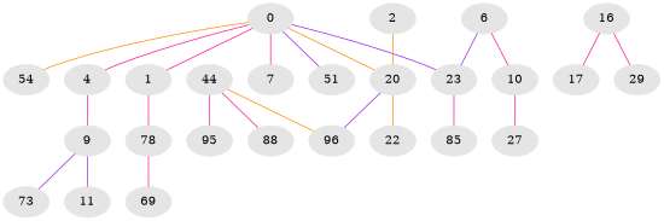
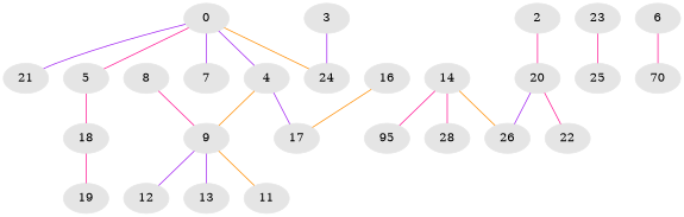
  graph {
    node [color=gray90 style=filled]
    edge [color=deeppink weight=1.0]
    n1 [label=0]
    4
-   5 [label=1]
+   5
    7
    20
-   21 [label=51]
+   21
    23
-   24 [label=54]
+   24
    9
    17
-   18 [label=78]
-   26 [label=96]
+   18
+   26
    22
-   25 [label=85]
+   25
    2
+   3
    11
-   13 [label=73]
-   19 [label=69]
+   12
+   13
+   19
    6
-   10
-   27
+   10 [label=70]
+   8
    n25 [label=95]
-   14 [label=44]
-   28 [label=88]
+   14
+   28
    16
-   29
-   n1 -- 4
+   n1 -- 4 [color=purple]
    n1 -- 5
-   n1 -- 7
-   n1 -- 20 [color=darkorange]
+   n1 -- 7 [color=purple]
    n1 -- 21 [color=purple]
-   n1 -- 23 [color=purple]
    n1 -- 24 [color=darkorange]
-   4 -- 9
+   4 -- 9 [color=darkorange]
+   4 -- 17 [color=purple]
    5 -- 18
    20 -- 26 [color=purple]
-   20 -- 22 [color=darkorange]
+   20 -- 22
    23 -- 25
-   9 -- 11 [color=purple]
+   9 -- 11 [color=darkorange]
+   9 -- 12 [color=purple]
    9 -- 13 [color=purple]
    18 -- 19
-   2 -- 20 [color=darkorange]
-   6 -- 23 [color=purple]
+   2 -- 20
+   3 -- 24 [color=purple]
    6 -- 10
-   10 -- 27
+   8 -- 9
    14 -- 26 [color=darkorange]
    14 -- n25
    14 -- 28
-   16 -- 17
-   16 -- 29
+   16 -- 17 [color=darkorange]
  }
